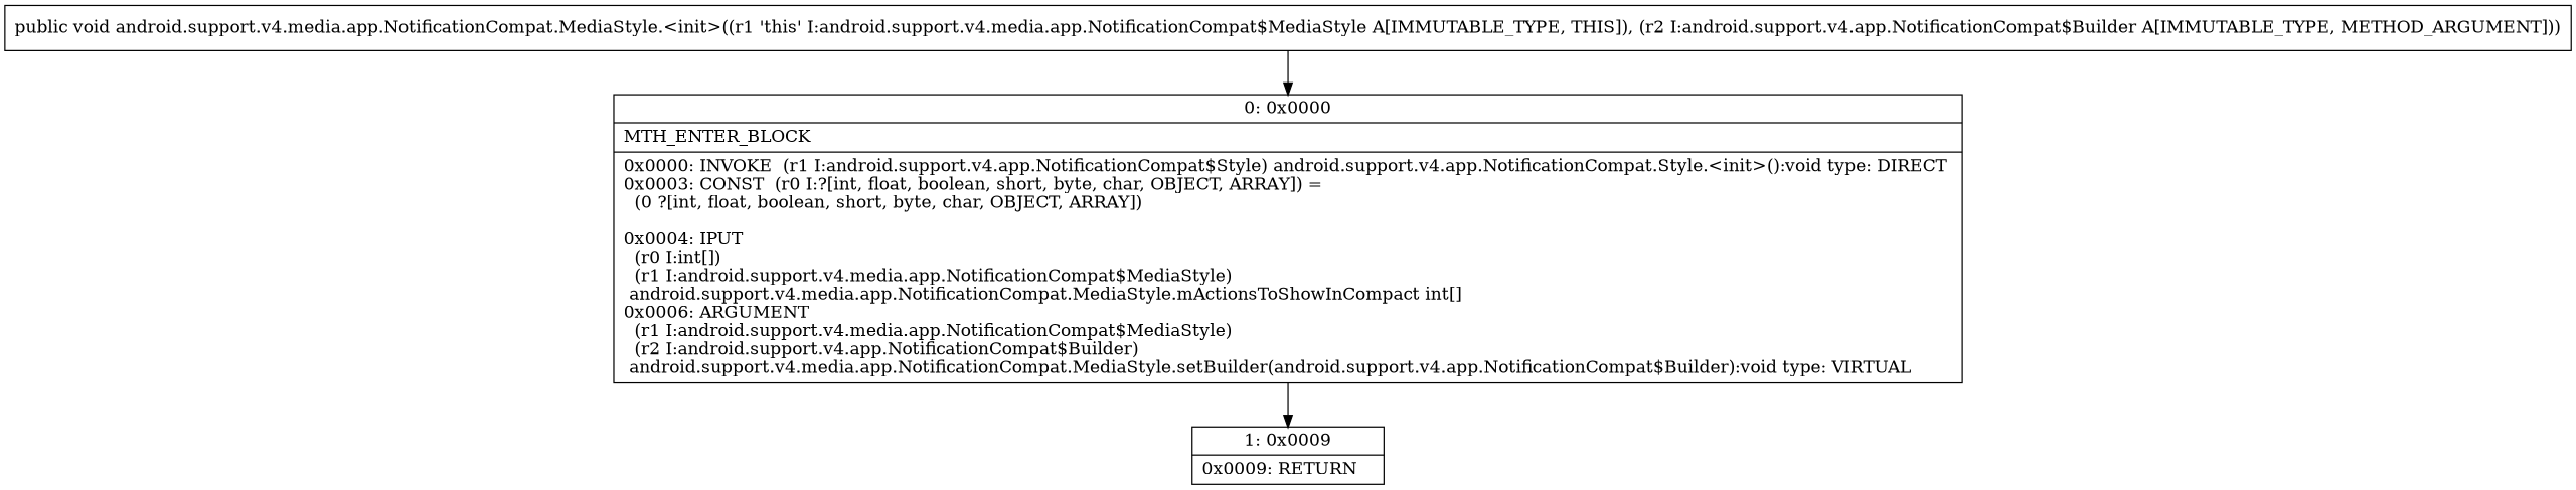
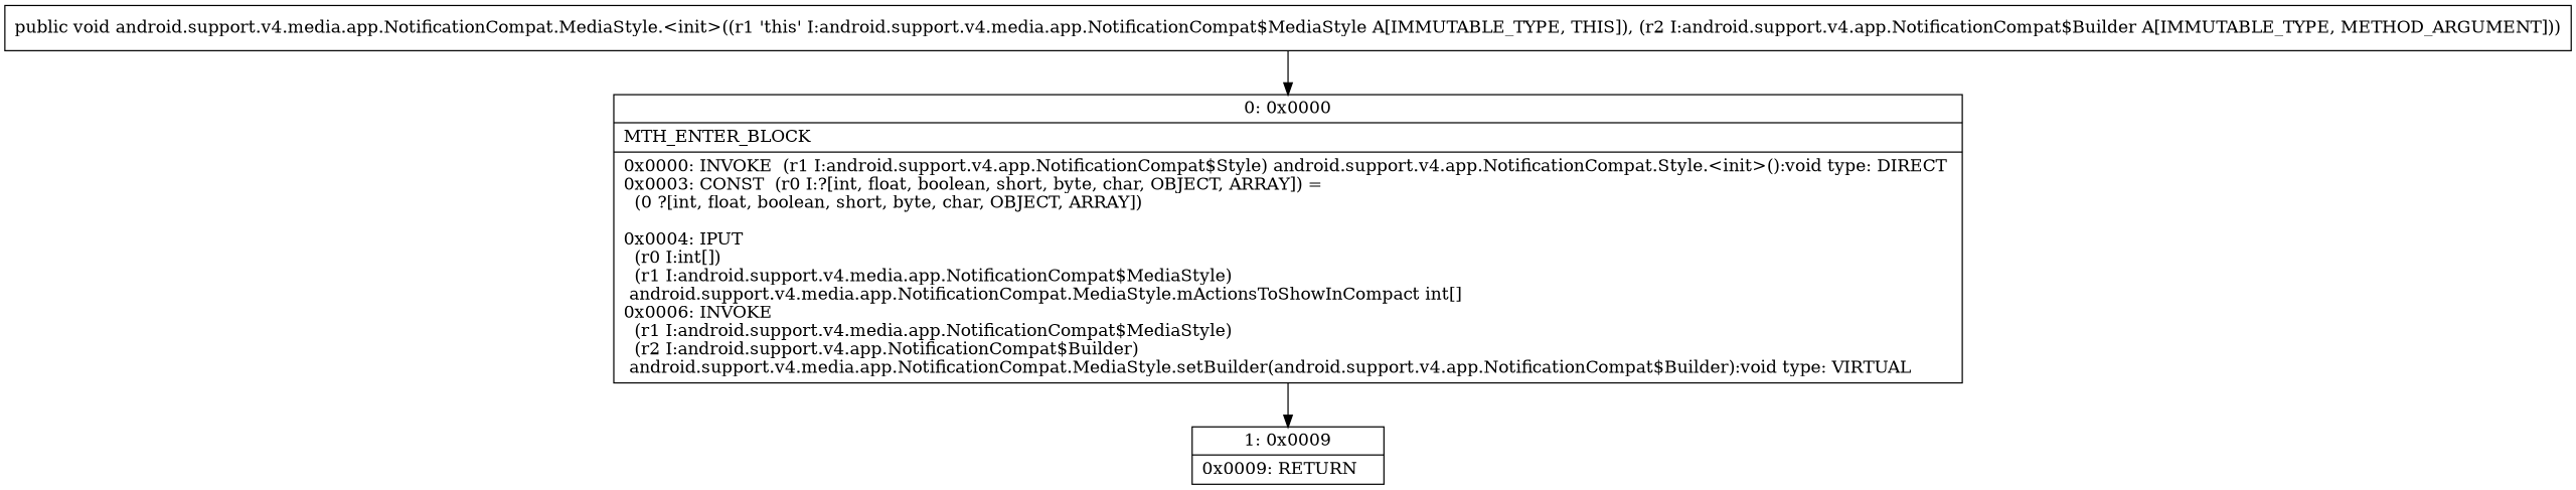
  digraph {
    node [shape=record]
-   n1 [label="{0\:\ 0x0000|MTH_ENTER_BLOCK\l|0x0000: INVOKE  (r1 I:android.support.v4.app.NotificationCompat$Style) android.support.v4.app.NotificationCompat.Style.\<init\>():void type: DIRECT \l0x0003: CONST  (r0 I:?[int, float, boolean, short, byte, char, OBJECT, ARRAY]) = \l  (0 ?[int, float, boolean, short, byte, char, OBJECT, ARRAY])\l \l0x0004: IPUT  \l  (r0 I:int[])\l  (r1 I:android.support.v4.media.app.NotificationCompat$MediaStyle)\l android.support.v4.media.app.NotificationCompat.MediaStyle.mActionsToShowInCompact int[] \l0x0006: ARGUMENT  \l  (r1 I:android.support.v4.media.app.NotificationCompat$MediaStyle)\l  (r2 I:android.support.v4.app.NotificationCompat$Builder)\l android.support.v4.media.app.NotificationCompat.MediaStyle.setBuilder(android.support.v4.app.NotificationCompat$Builder):void type: VIRTUAL \l}"]
+   n1 [label="{0\:\ 0x0000|MTH_ENTER_BLOCK\l|0x0000: INVOKE  (r1 I:android.support.v4.app.NotificationCompat$Style) android.support.v4.app.NotificationCompat.Style.\<init\>():void type: DIRECT \l0x0003: CONST  (r0 I:?[int, float, boolean, short, byte, char, OBJECT, ARRAY]) = \l  (0 ?[int, float, boolean, short, byte, char, OBJECT, ARRAY])\l \l0x0004: IPUT  \l  (r0 I:int[])\l  (r1 I:android.support.v4.media.app.NotificationCompat$MediaStyle)\l android.support.v4.media.app.NotificationCompat.MediaStyle.mActionsToShowInCompact int[] \l0x0006: INVOKE  \l  (r1 I:android.support.v4.media.app.NotificationCompat$MediaStyle)\l  (r2 I:android.support.v4.app.NotificationCompat$Builder)\l android.support.v4.media.app.NotificationCompat.MediaStyle.setBuilder(android.support.v4.app.NotificationCompat$Builder):void type: VIRTUAL \l}"]
    n2 [label="{1\:\ 0x0009|0x0009: RETURN   \l}"]
    n3 [label="{public void android.support.v4.media.app.NotificationCompat.MediaStyle.\<init\>((r1 'this' I:android.support.v4.media.app.NotificationCompat$MediaStyle A[IMMUTABLE_TYPE, THIS]), (r2 I:android.support.v4.app.NotificationCompat$Builder A[IMMUTABLE_TYPE, METHOD_ARGUMENT])) }"]
    n1 -> n2
    n3 -> n1
  }
